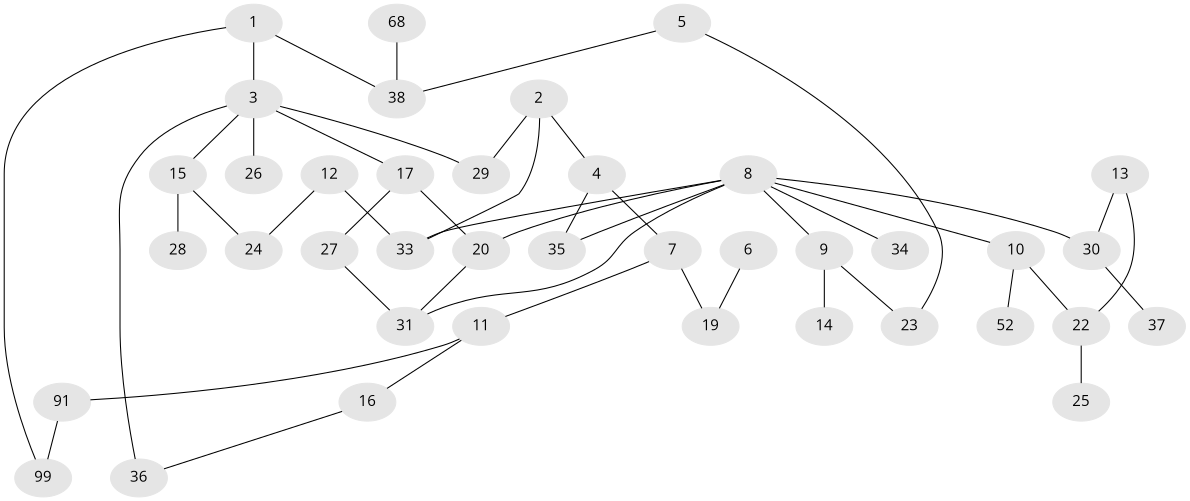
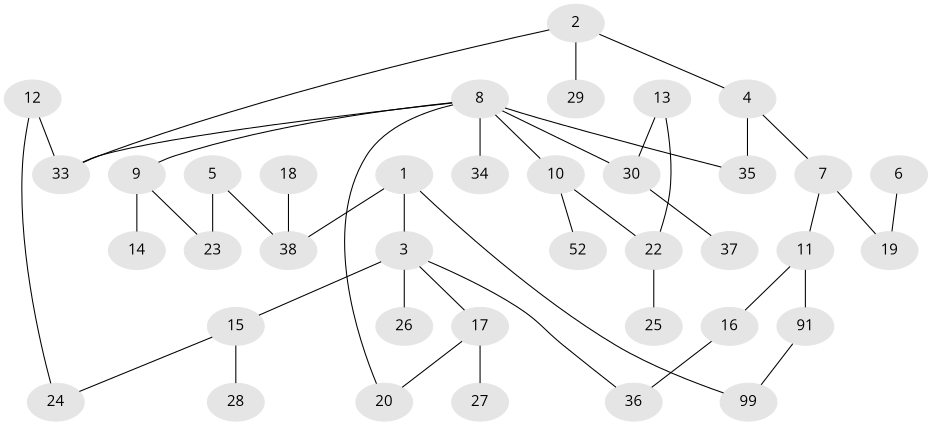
  graph {
    fontname="Open Sans"
    node [color=gray90 fontname="Open Sans" style=filled]
    edge [fontname="Open Sans" weight=1.0]
    1
    3
    38
    n4 [label=99]
    15
    17
    26
    29
    36
    2
    4
    33
    7
    35
    24
    28
    20
    27
    19
    11
    5
    23
    6
    16
    n25 [label=91]
    8
    9
    10
    30
-   31
    34
    14
    22
    n34 [label=52]
    37
    25
    12
    13
-   18 [label=68]
+   18
    1 -- 3
    1 -- 38
    1 -- n4
    3 -- 15
    3 -- 17
    3 -- 26
-   3 -- 29
    3 -- 36
    15 -- 24
    15 -- 28
    17 -- 20
    17 -- 27
    2 -- 29
    2 -- 4
    2 -- 33
    4 -- 7
    4 -- 35
    7 -- 19
    7 -- 11
-   20 -- 31
-   27 -- 31
    11 -- 16
    11 -- n25
    5 -- 38
    5 -- 23
    6 -- 19
    16 -- 36
    n25 -- n4
    8 -- 33
    8 -- 35
    8 -- 20
    8 -- 9
    8 -- 10
    8 -- 30
-   8 -- 31
    8 -- 34
    9 -- 23
    9 -- 14
    10 -- 22
    10 -- n34
    30 -- 37
    22 -- 25
    12 -- 33
    12 -- 24
    13 -- 30
    13 -- 22
    18 -- 38
  }
